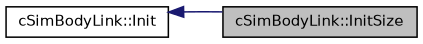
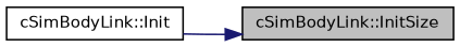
  digraph {
    rankdir=RL
    node [color=black fontname=Helvetica fontsize=10 shape=record style=filled]
    n1 [fillcolor=grey75 fontcolor=black height=0.2 label="cSimBodyLink::InitSize" width=0.4]
    n2 [fillcolor=white height=0.2 label="cSimBodyLink::Init" width=0.4]
-   n2 -> n1 [color=midnightblue dir=back fontname=Helvetica fontsize=10 labelfontname=Helvetica labelfontsize=10 style=solid]
+   n1 -> n2 [color=midnightblue dir=back fontname=Helvetica fontsize=10 labelfontname=Helvetica labelfontsize=10 style=solid]
  }
